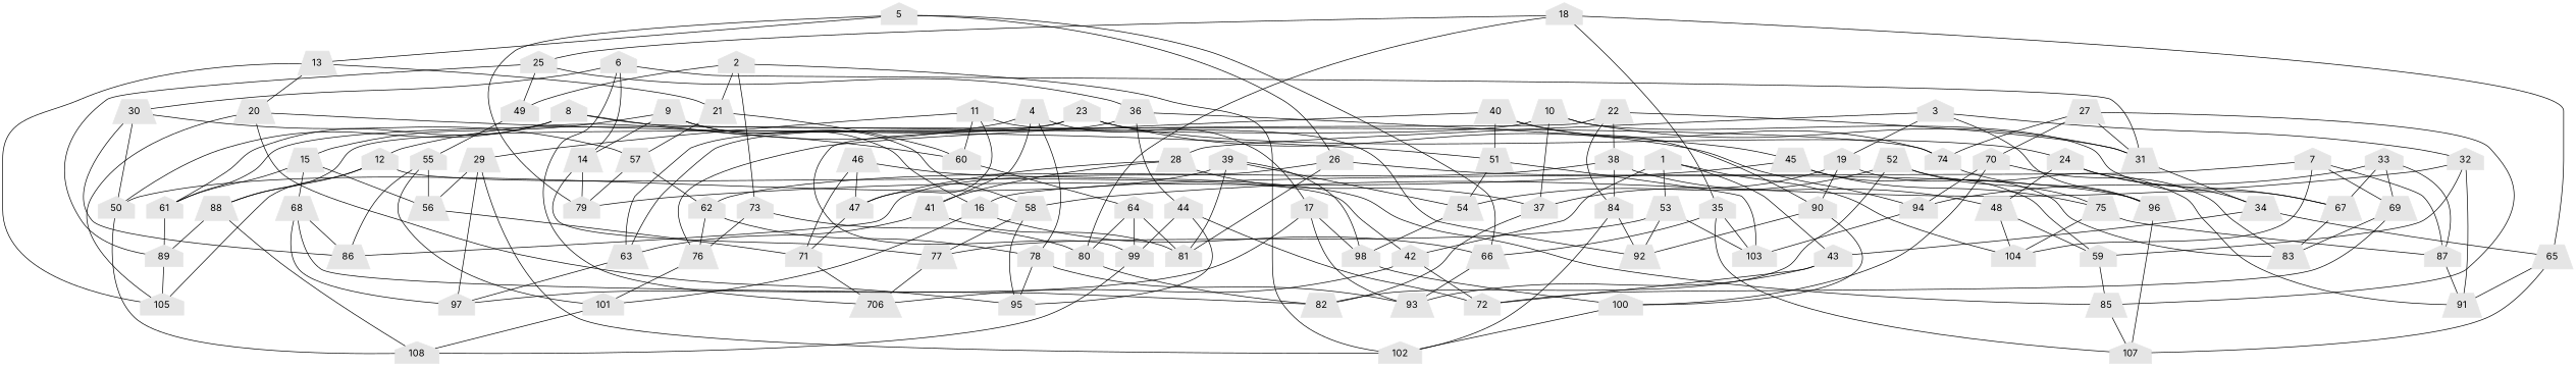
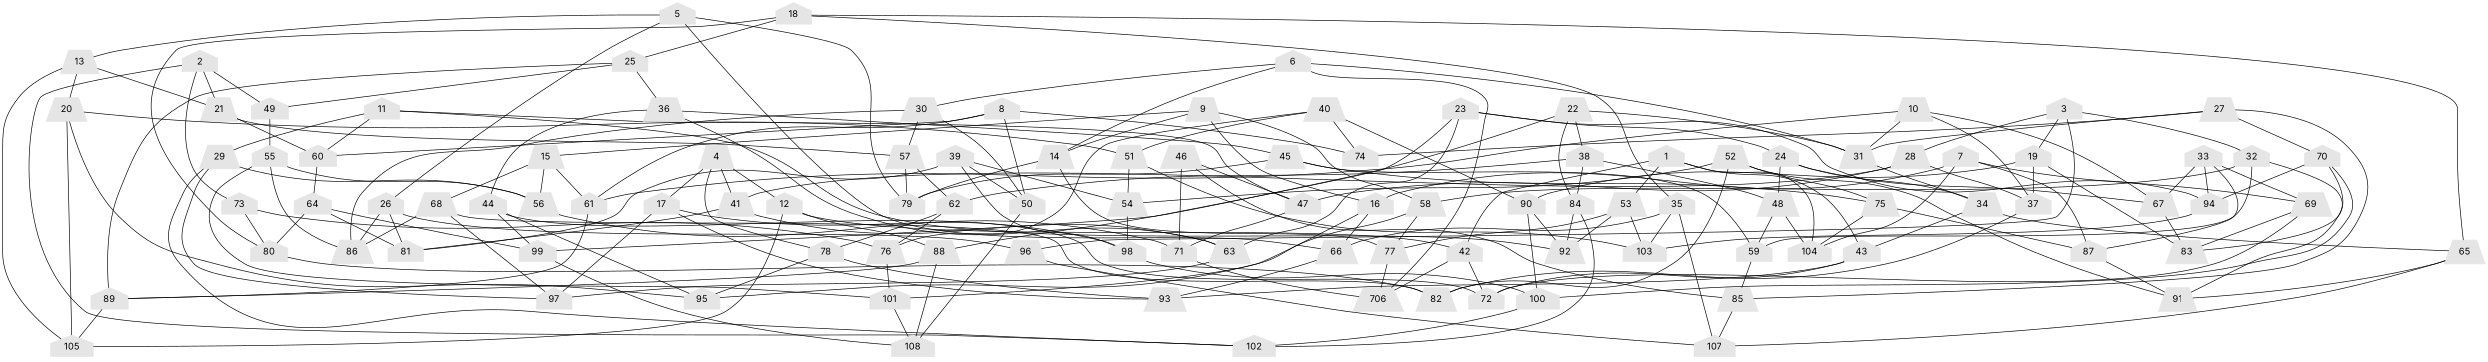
  graph {
    fontname=Inter
    node [color=gray90 fontname=Inter shape=house style=filled]
    edge [fontname=Inter]
    1
    42
    43
    53 [shape=trapezium]
    104
    n6 [label=706 shape=trapezium]
    72
    93 [shape=trapezium]
    92 [shape=trapezium]
    77 [shape=trapezium]
    103
    21 [shape=trapezium]
    2
    49
    73
    102
    60
    57 [shape=trapezium]
    55
    80
    76 [shape=trapezium]
    3
    19
    28 [shape=trapezium]
    32
    96 [shape=trapezium]
    37
    83 [shape=trapezium]
    90
    41 [shape=trapezium]
    47
    58 [shape=trapezium]
    59
    91 [shape=trapezium]
    107
    4 [shape=trapezium]
    12
    17
    78
    88 [shape=trapezium]
    105
    97
    98
    63 [shape=trapezium]
    81
    95
    13 [shape=trapezium]
    5
    26
    66 [shape=trapezium]
    79
    20 [shape=trapezium]
    86 [shape=trapezium]
    14 [shape=trapezium]
    6
    30 [shape=trapezium]
    31 [shape=trapezium]
    50
    34 [shape=trapezium]
    7
    16
    69 [shape=trapezium]
    87
    101
    8
    61
    74
    108
    64
    89
    9 [shape=trapezium]
    15 [shape=trapezium]
    56 [shape=trapezium]
    68 [shape=trapezium]
    10 [shape=trapezium]
    67 [shape=trapezium]
    82 [shape=trapezium]
    11
    29 [shape=trapezium]
    71
    51 [shape=trapezium]
    100
    18
    25
    35
    65 [shape=trapezium]
    36 [shape=trapezium]
    54 [shape=trapezium]
    62
    22 [shape=trapezium]
    38
    84
    99
    48 [shape=trapezium]
    23
    24
    94
    44
    45 [shape=trapezium]
    27 [shape=trapezium]
    70
    85 [shape=trapezium]
    33
    75 [shape=trapezium]
    39
    40 [shape=trapezium]
    46 [shape=trapezium]
    52 [shape=trapezium]
    1 -- 42
    1 -- 43
    1 -- 53
    1 -- 104
    42 -- n6
    42 -- 72
    43 -- 72
    43 -- 93
    53 -- 92
    53 -- 77
    53 -- 103
    77 -- n6
    21 -- 60
    21 -- 57
    2 -- 21
    2 -- 49
    2 -- 73
    2 -- 102
    49 -- 55
    73 -- 80
    73 -- 76
    60 -- 64
    57 -- 79
    57 -- 62
    55 -- 86
    55 -- 101
    55 -- 56
    80 -- 82
    76 -- 101
    3 -- 19
    3 -- 28
    3 -- 32
    3 -- 96
    19 -- 37
    19 -- 83
    19 -- 90
    28 -- 37
    28 -- 41
    28 -- 47
    32 -- 58
    32 -- 59
    32 -- 91
    96 -- 107
    37 -- 82
    90 -- 92
    90 -- 100
    41 -- 63
    41 -- 81
    47 -- 71
    58 -- 77
    58 -- 95
    59 -- 85
    4 -- 41
    4 -- 12
    4 -- 17
    4 -- 78
    12 -- 42
    12 -- 88
    12 -- 105
    17 -- 93
    17 -- 97
    17 -- 98
    78 -- 93
    78 -- 95
    88 -- 108
    88 -- 89
    98 -- 100
    63 -- 97
    13 -- 21
    13 -- 105
    13 -- 20
    5 -- 13
    5 -- 26
    5 -- 66
    5 -- 79
    26 -- 96
    26 -- 81
    26 -- 86
    66 -- 93
    20 -- 105
    20 -- 95
    20 -- 51
    14 -- 77
    14 -- 79
    6 -- n6
    6 -- 14
    6 -- 30
    6 -- 31
    30 -- 57
    30 -- 86
    30 -- 50
    31 -- 34
    50 -- 108
    34 -- 43
    34 -- 65
    7 -- 104
    7 -- 16
    7 -- 69
    7 -- 87
    16 -- 66
    16 -- 101
    69 -- 72
    69 -- 83
    87 -- 91
    101 -- 108
    8 -- 60
    8 -- 50
    8 -- 61
    8 -- 74
    61 -- 89
-   74 -- 96
    64 -- 80
    64 -- 81
    64 -- 99
    89 -- 105
    9 -- 58
    9 -- 14
    9 -- 16
    9 -- 15
    15 -- 61
    15 -- 56
    15 -- 68
    56 -- 71
    68 -- 97
    68 -- 86
    68 -- 82
    10 -- 37
    10 -- 31
    10 -- 61
    10 -- 67
    67 -- 83
    11 -- 92
    11 -- 60
    11 -- 47
    11 -- 29
    29 -- 102
    29 -- 97
    29 -- 56
    71 -- n6
    51 -- 103
    51 -- 54
    100 -- 102
    18 -- 80
    18 -- 25
    18 -- 35
    18 -- 65
    25 -- 49
    25 -- 89
    25 -- 36
    35 -- 103
    35 -- 107
    35 -- 66
    65 -- 91
    65 -- 107
    36 -- 63
    36 -- 44
    36 -- 45
    54 -- 98
    62 -- 76
    62 -- 78
    22 -- 31
    22 -- 38
    22 -- 84
    22 -- 99
    38 -- 62
    38 -- 84
    38 -- 48
    84 -- 92
    84 -- 102
    99 -- 108
    48 -- 104
    48 -- 59
    23 -- 88
    23 -- 63
    23 -- 24
    23 -- 94
    24 -- 34
    24 -- 67
    24 -- 48
    94 -- 103
    44 -- 72
    44 -- 95
    44 -- 99
    45 -- 59
    45 -- 79
    45 -- 75
    27 -- 31
    27 -- 74
    27 -- 70
    27 -- 85
    70 -- 83
    70 -- 100
    70 -- 94
    85 -- 107
    33 -- 69
    33 -- 87
    33 -- 67
    33 -- 94
    75 -- 104
    75 -- 87
    39 -- 98
    39 -- 81
    39 -- 50
    39 -- 54
    40 -- 76
    40 -- 90
    40 -- 74
    40 -- 51
    46 -- 47
    46 -- 71
    46 -- 85
    52 -- 91
    52 -- 82
    52 -- 54
    52 -- 75
  }
